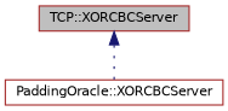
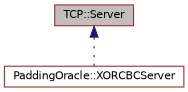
  digraph {
    node [color=brown fontname=Helvetica fontsize=10 shape=record style=filled]
-   n1 [fillcolor=grey75 fontcolor=black height=0.2 label="TCP::XORCBCServer" width=0.4]
+   n1 [fillcolor=grey75 fontcolor=black height=0.2 label="TCP::Server" width=0.4]
    n2 [fillcolor=white height=0.2 label="PaddingOracle::XORCBCServer" width=0.4]
    n1 -> n2 [color=midnightblue dir=back fontname=Helvetica fontsize=10 labelfontname=Helvetica labelfontsize=10 style=dotted]
  }
